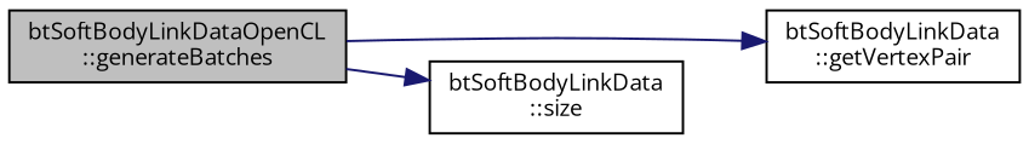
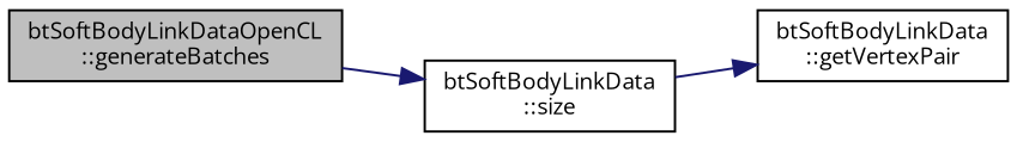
  digraph {
    fontname="Open Sans"
    rankdir=LR
    node [color=black fillcolor=white fontname="Open Sans" fontsize=10 shape=record style=filled]
    edge [color=midnightblue fontname="Open Sans" fontsize=10 labelfontname=Helvetica labelfontsize=10 style=solid]
    n1 [fillcolor=grey75 fontcolor=black height=0.2 label="btSoftBodyLinkDataOpenCL\l::generateBatches" width=0.4]
    n2 [height=0.2 label="btSoftBodyLinkData\l::getVertexPair" width=0.4]
    n3 [height=0.2 label="btSoftBodyLinkData\l::size" width=0.4]
-   n1 -> n2
+   n3 -> n2
    n1 -> n3
  }
